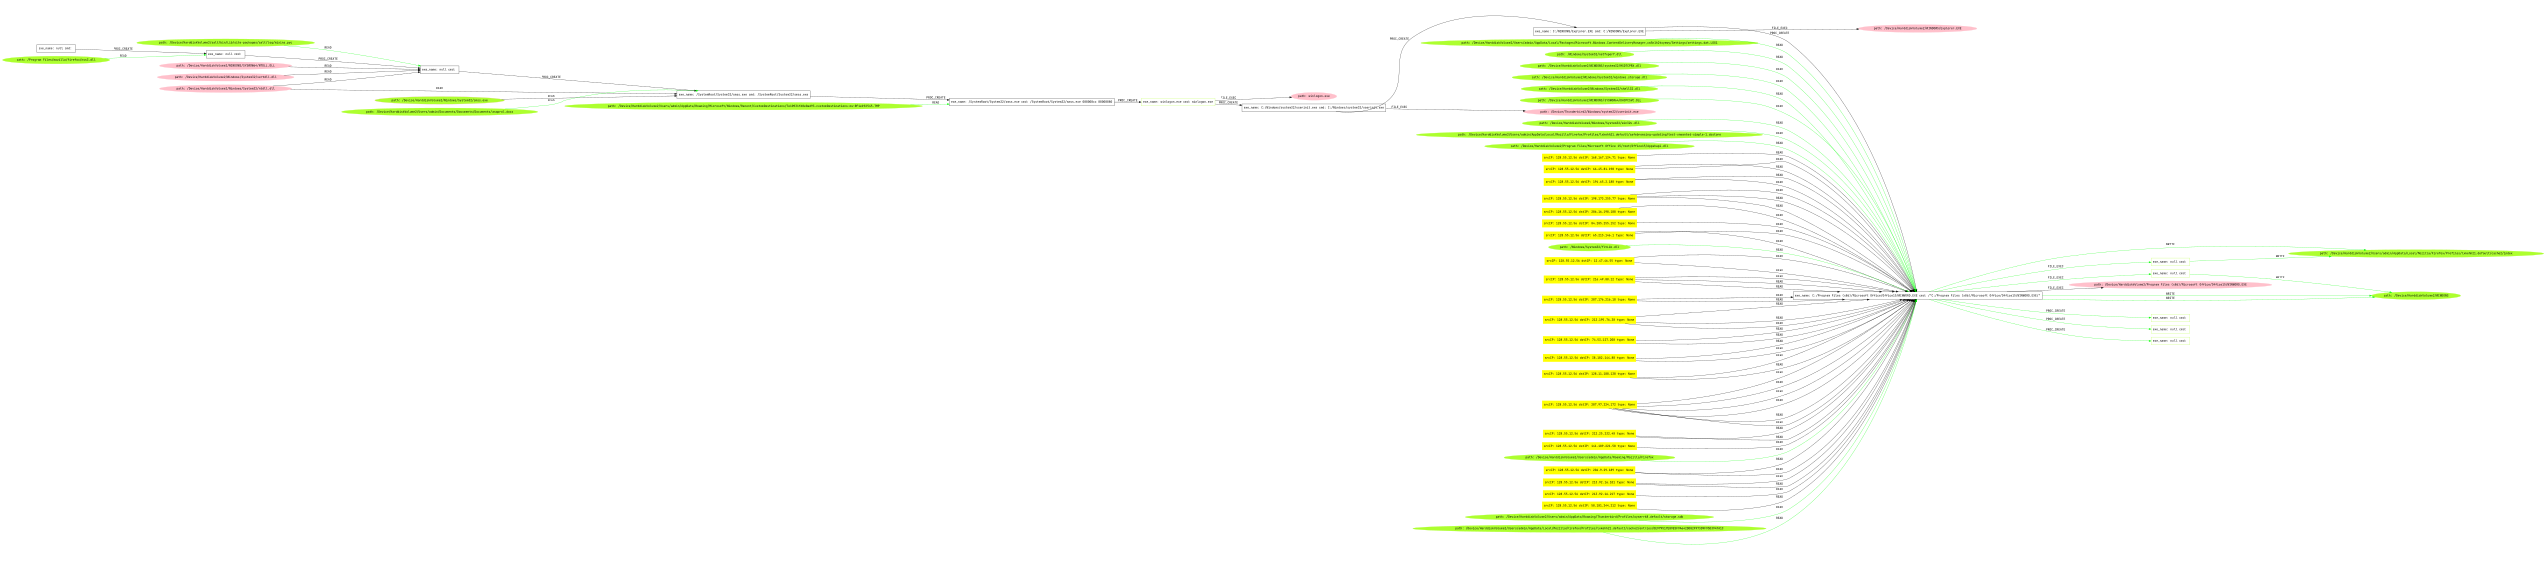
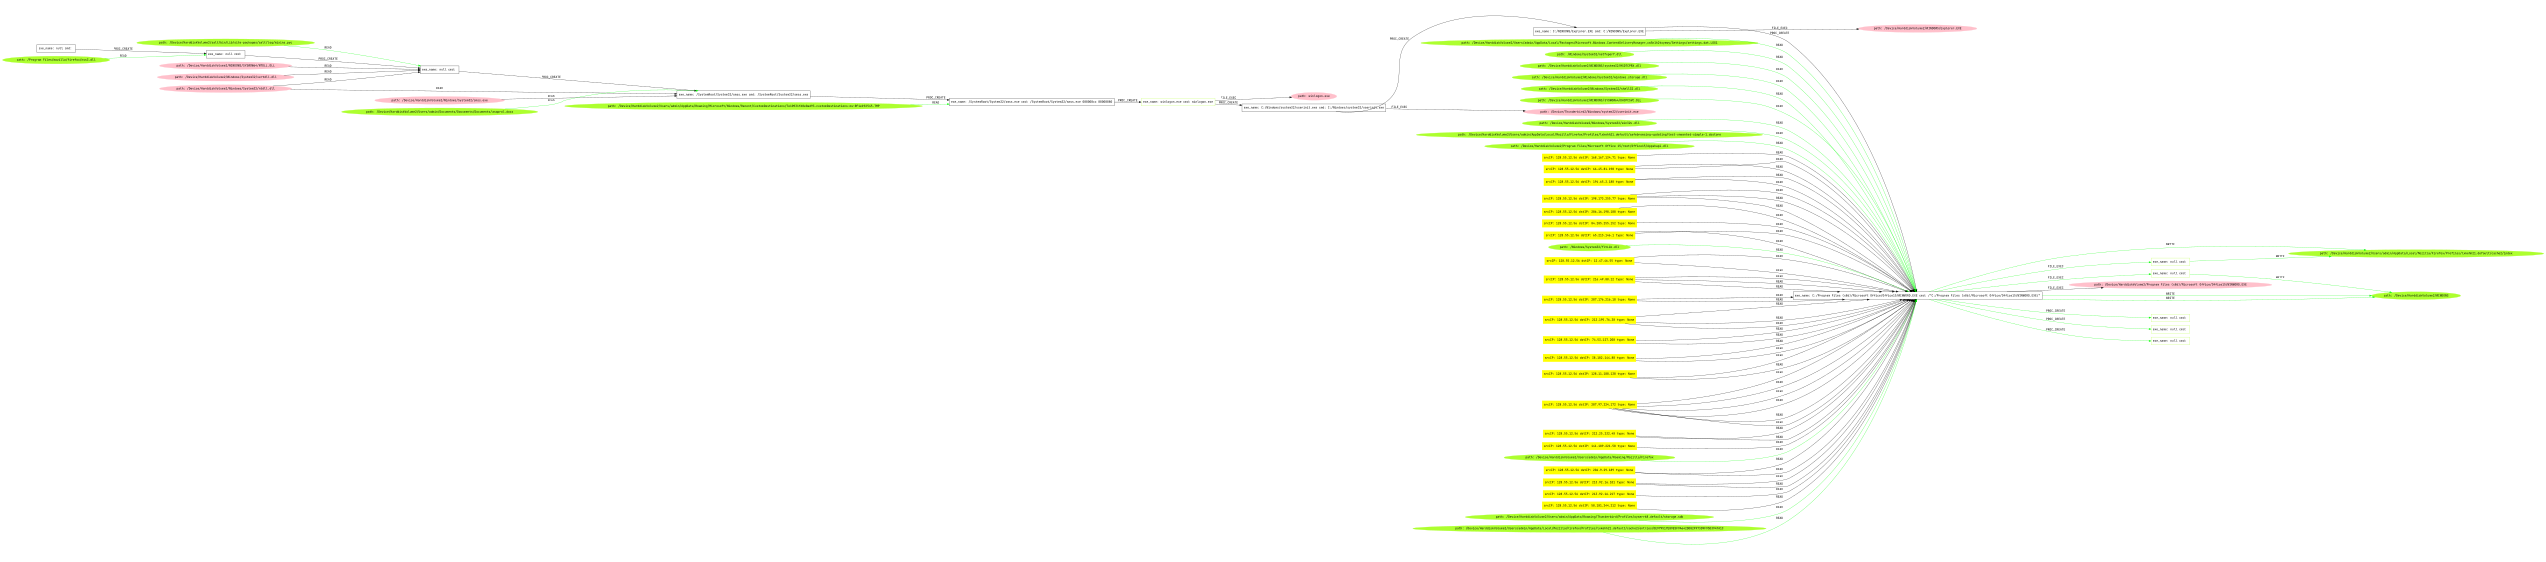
  digraph {
    fontname="JetBrains Mono"
    rankdir=LR
    node [color=greenyellow fontname="JetBrains Mono" shape=box style=filled]
    edge [color=black fontname="JetBrains Mono"]
    n1 [color=black label="exe_name: C:/Program Files (x86)/Microsoft Office/Office15/WINWORD.EXE cmd: /\"C:/Program Files (x86)/Microsoft Office/Office15/WINWORD.EXE/\"" style=solid]
    n2 [label="exe_name: null cmd: " style=solid]
    n3 [label="exe_name: null cmd: " style=solid]
    n4 [label="path: /Device/HarddiskVolume2/Users/admin/AppData/Local/Mozilla/Firefox/Profiles/lxkehh21.default/cache2/index" shape=oval]
    n5 [color=pink label="path: /Device/HarddiskVolume2/Program Files (x86)/Microsoft Office/Office15/WINWORD.EXE" shape=oval]
    n6 [label="path: /Device/HarddiskVolume2/WINDOWS" shape=oval]
    n7 [label="exe_name: null cmd: " style=solid]
    n8 [label="exe_name: null cmd: " style=solid]
    n9 [label="exe_name: null cmd: " style=solid]
    n10 [label="path: /Device/HarddiskVolume2/Users/admin/AppData/Local/Packages/Microsoft.Windows.ContentDeliveryManager_cw5n1h2txyewy/Settings/settings.dat.LOG1" shape=oval]
    n11 [label="path: /Windows/System32/netfxperf.dll" shape=oval]
    n12 [label="path: /Device/HarddiskVolume2/WINDOWS/system32/MSDTCPRX.dll" shape=oval]
    n13 [label="path: /Device/HarddiskVolume2/Windows/System32/windows.storage.dll" shape=oval]
    n14 [label="path: /Device/HarddiskVolume2/Windows/System32/shell32.dll" shape=oval]
    n15 [label="path: /Device/HarddiskVolume2/WINDOWS/SYSWOW64/DHCPCSVC.DLL" shape=oval]
    n16 [label="path: /Device/HarddiskVolume2/Windows/System32/win32u.dll" shape=oval]
    n17 [label="path: /Device/HarddiskVolume2/salt/bin/Lib/site-packages/salt/log/mixins.pyc" shape=oval]
    n18 [color=black label="exe_name: null cmd: " style=solid]
    n19 [color=black label="exe_name: /SystemRoot/System32/smss.exe cmd: /SystemRoot/System32/smss.exe" style=solid]
    n20 [color=black label="exe_name: /SystemRoot/System32/smss.exe cmd: /SystemRoot/System32/smss.exe 000000cc 00000080" style=solid]
    n21 [color=black label="exe_name: null cmd: " style=solid]
    n22 [color=black label="exe_name: null cmd: " style=solid]
    n23 [color=pink label="path: /Device/HarddiskVolume2/WINDOWS/SYSWOW64/NTDLL.DLL" shape=oval]
    n24 [color=pink label="path: /Device/HarddiskVolume2/Windows/System32/vertdll.dll" shape=oval]
    n25 [color=pink label="path: /Device/HarddiskVolume2/Windows/System32/ntdll.dll" shape=oval]
    n26 [label="exe_name: winlogon.exe cmd: winlogon.exe" style=solid]
-   n27 [color=pink label="path: /Device/HarddiskVolume2/Windows/System32/smss.exe" shape=oval fillcolor=greenyellow]
+   n27 [color=pink label="path: /Device/HarddiskVolume2/Windows/System32/smss.exe" shape=oval]
    n28 [color=pink label="path: winlogon.exe" shape=oval]
    n29 [color=black label="exe_name: C:/Windows/system32/userinit.exe cmd: C:/Windows/system32/userinit.exe" style=solid]
    n30 [color=pink label="path: /Device/Thunderbird2/Windows/system32/userinit.exe" shape=oval]
    n31 [color=black label="exe_name: C:/WINDOWS/Explorer.EXE cmd: C:/WINDOWS/Explorer.EXE" style=solid]
    n32 [color=pink label="path: /Device/HarddiskVolume2/WINDOWS/Explorer.EXE" shape=oval]
    n33 [label="path: /Device/HarddiskVolume2/Program Files/Microsoft Office 15/root/Office15/Appshapi.dll" shape=oval]
    n34 [label="path: /Device/HarddiskVolume2/Users/admin/Documents/Documents/Documents/asaprol.docx" shape=oval]
    n35 [label="path: /Device/HarddiskVolume2/Users/admin/AppData/Roaming/Microsoft/Windows/Recent/CustomDestinations/7e10931f60e0ad93.customDestinations-ms~RF1e192545.TMP" shape=oval]
    n36 [color=yellow label="srcIP: 128.55.12.56 dstIP: 168.167.134.71 type: None"]
    n37 [color=yellow label="srcIP: 128.55.12.56 dstIP: 66.45.81.190 type: None"]
    n38 [color=yellow label="srcIP: 128.55.12.56 dstIP: 194.65.3.180 type: None"]
    n39 [color=yellow label="srcIP: 128.55.12.56 dstIP: 198.173.255.77 type: None"]
    n40 [color=yellow label="srcIP: 128.55.12.56 dstIP: 206.16.198.100 type: None"]
    n41 [color=yellow label="srcIP: 128.55.12.56 dstIP: 84.205.255.152 type: None"]
    n42 [color=yellow label="srcIP: 128.55.12.56 dstIP: 65.213.146.1 type: None"]
    n43 [label="path: /Program Files/mozilla/firefox/nss3.dll" shape=oval]
    n44 [label="path: /Windows/System32/fltLib.dll" shape=oval]
    n45 [color=yellow label="srcIP: 128.55.12.56 dstIP: 12.47.46.55 type: None"]
    n46 [color=yellow label="srcIP: 128.55.12.56 dstIP: 216.49.88.12 type: None"]
    n47 [color=yellow label="srcIP: 128.55.12.56 dstIP: 207.176.216.10 type: None"]
    n48 [color=yellow label="srcIP: 128.55.12.56 dstIP: 213.195.76.38 type: None"]
    n49 [color=yellow label="srcIP: 128.55.12.56 dstIP: 74.53.127.208 type: None"]
    n50 [color=yellow label="srcIP: 128.55.12.56 dstIP: 38.102.144.80 type: None"]
    n51 [color=yellow label="srcIP: 128.55.12.56 dstIP: 128.11.100.130 type: None"]
    n52 [color=yellow label="srcIP: 128.55.12.56 dstIP: 207.97.224.172 type: None"]
    n53 [color=yellow label="srcIP: 128.55.12.56 dstIP: 212.25.232.48 type: None"]
    n54 [color=yellow label="srcIP: 128.55.12.56 dstIP: 141.109.221.50 type: None"]
    n55 [label="path: /Device/HarddiskVolume2/Users/admin/AppData/Roaming/Mozilla/Firefox" shape=oval]
    n56 [color=yellow label="srcIP: 128.55.12.56 dstIP: 204.9.29.189 type: None"]
    n57 [color=yellow label="srcIP: 128.55.12.56 dstIP: 213.92.16.101 type: None"]
    n58 [color=yellow label="srcIP: 128.55.12.56 dstIP: 213.92.16.217 type: None"]
    n59 [color=yellow label="srcIP: 128.55.12.56 dstIP: 58.181.244.212 type: None"]
    n60 [label="path: /Device/HarddiskVolume2/Users/admin/AppData/Roaming/Thunderbird/Profiles/oyserrk8.default/storage.sdb" shape=oval]
    n61 [label="path: /Device/HarddiskVolume2/Users/admin/AppData/Local/Mozilla/Firefox/Profiles/lxkehh21.default/cache2/entries/DE979517E89E5F9A642DD02F973D9F95D3947A1C" shape=oval]
    n62 [label="path: /Device/HarddiskVolume2/Users/admin/AppData/Local/Mozilla/Firefox/Profiles/lxkehh21.default/safebrowsing-updating/test-unwanted-simple-1.sbstore" shape=oval]
    n1 -> n2 [color=green label=FILE_EXEC]
    n1 -> n3 [color=green label=FILE_EXEC]
    n1 -> n4 [color=green label=WRITE]
    n1 -> n5 [label=FILE_EXEC]
    n1 -> n6 [color=green label=WRITE]
    n1 -> n6 [color=green label=WRITE]
    n1 -> n7 [color=green label=PROC_CREATE]
    n1 -> n8 [color=green label=PROC_CREATE]
    n1 -> n9 [color=green label=PROC_CREATE]
    n2 -> n6 [color=green label=WRITE]
    n3 -> n4 [color=green label=WRITE]
    n10 -> n1 [color=green label=READ]
    n11 -> n1 [color=green label=READ]
    n12 -> n1 [color=green label=READ]
    n13 -> n1 [color=green label=READ]
    n14 -> n1 [color=green label=READ]
    n15 -> n1 [color=green label=READ]
    n16 -> n1 [color=green label=READ]
    n17 -> n18 [color=green label=READ]
    n18 -> n19 [label=PROC_CREATE]
    n19 -> n20 [label=PROC_CREATE]
    n20 -> n26 [label=PROC_CREATE]
    n21 -> n18 [label=PROC_CREATE]
    n22 -> n21 [label=PROC_CREATE]
    n23 -> n18 [label=READ]
    n24 -> n18 [label=READ]
    n25 -> n18 [label=READ]
    n25 -> n19 [label=READ]
    n26 -> n28 [label=FILE_EXEC]
    n26 -> n29 [label=PROC_CREATE]
    n27 -> n19 [label=READ]
    n29 -> n30 [label=FILE_EXEC]
    n29 -> n31 [label=PROC_CREATE]
    n31 -> n1 [label=PROC_CREATE]
    n31 -> n32 [label=FILE_EXEC]
    n33 -> n1 [color=green label=READ]
    n34 -> n19 [color=green label=READ]
    n35 -> n20 [color=green label=READ]
    n36 -> n1 [label=READ]
    n37 -> n1 [label=READ]
    n37 -> n1 [label=READ]
    n38 -> n1 [label=READ]
    n38 -> n1 [label=READ]
    n39 -> n1 [label=READ]
    n39 -> n1 [label=READ]
    n39 -> n1 [label=READ]
    n40 -> n1 [label=READ]
    n41 -> n1 [label=READ]
    n42 -> n1 [label=READ]
    n42 -> n1 [label=READ]
    n43 -> n21 [color=green label=READ]
    n44 -> n1 [color=green label=READ]
    n45 -> n1 [label=READ]
    n45 -> n1 [label=READ]
    n46 -> n1 [label=READ]
    n46 -> n1 [label=READ]
    n46 -> n1 [label=READ]
    n47 -> n1 [label=READ]
    n47 -> n1 [label=READ]
    n48 -> n1 [label=READ]
    n48 -> n1 [label=READ]
    n48 -> n1 [label=READ]
    n49 -> n1 [label=READ]
    n49 -> n1 [label=READ]
    n50 -> n1 [label=READ]
    n50 -> n1 [label=READ]
    n51 -> n1 [label=READ]
    n51 -> n1 [label=READ]
    n52 -> n1 [label=READ]
    n52 -> n1 [label=READ]
    n52 -> n1 [label=READ]
    n52 -> n1 [label=READ]
    n52 -> n1 [label=READ]
    n52 -> n1 [label=READ]
    n53 -> n1 [label=READ]
    n53 -> n1 [label=READ]
    n54 -> n1 [label=READ]
    n55 -> n1 [color=green label=READ]
    n56 -> n1 [label=READ]
    n56 -> n1 [label=READ]
    n57 -> n1 [label=READ]
    n57 -> n1 [label=READ]
    n58 -> n1 [label=READ]
    n59 -> n1 [label=READ]
    n60 -> n1 [color=green label=READ]
    n61 -> n1 [color=green label=READ]
    n62 -> n1 [color=green label=READ]
  }
